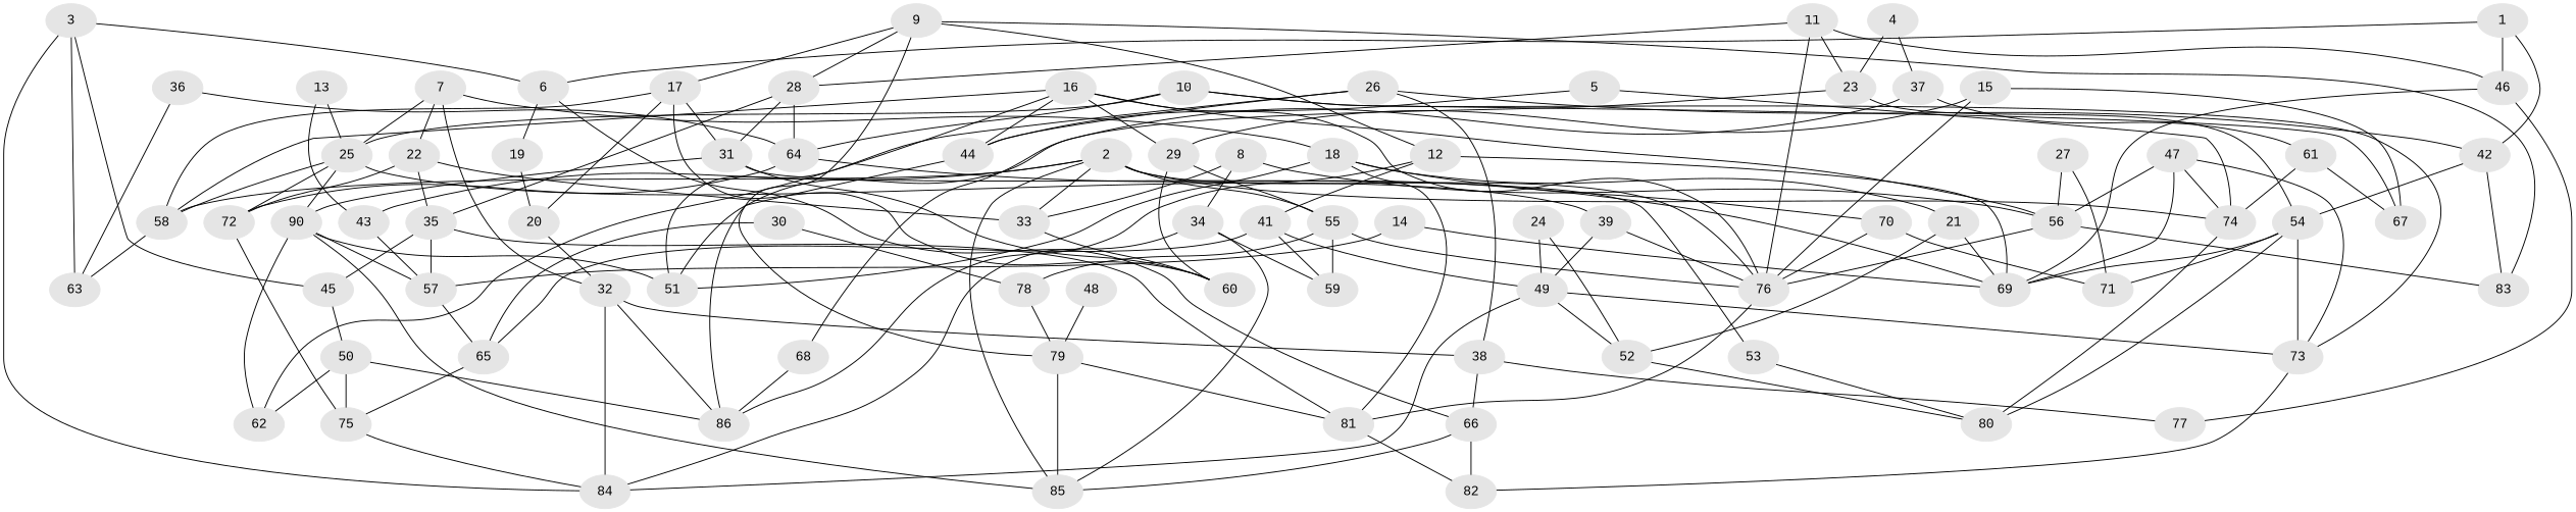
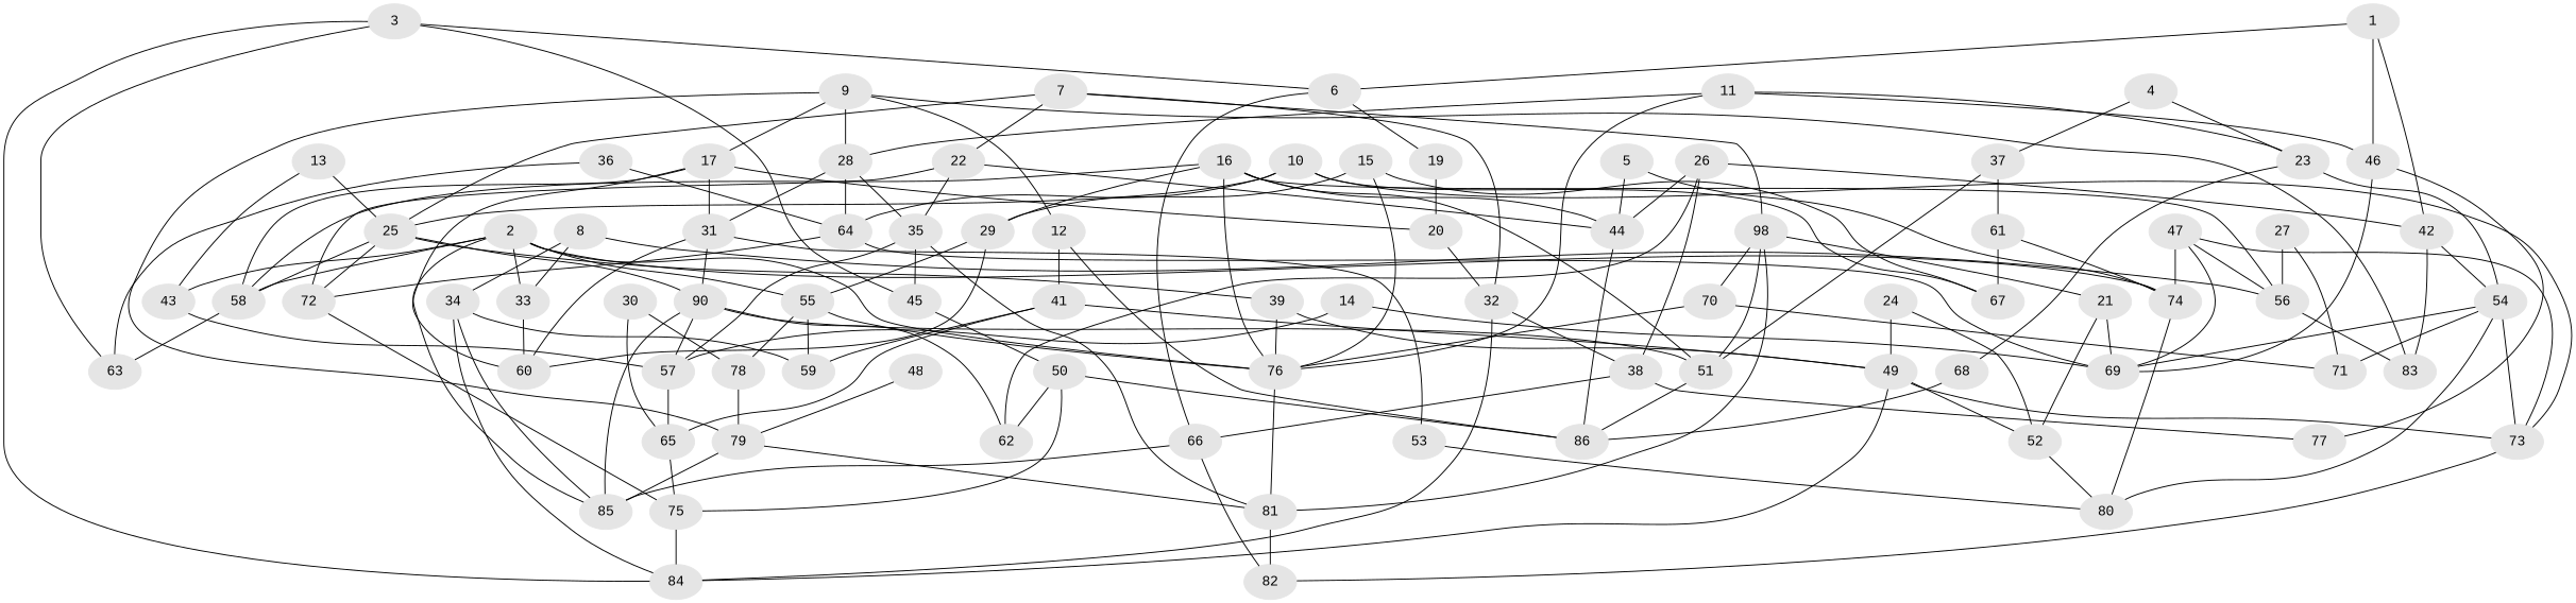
  graph {
    fontname="Liberation Mono"
    node [color=gray90 fontname="Liberation Mono" style=filled]
    edge [fontname="Liberation Mono"]
    1
    6
    42
    46
    19
    66
    83
    54
    69
    77
    2
    33
    43
    55
    58
    74
    76
    85
    60
    57
    78
    59
    63
    80
    81
    3
    45
    84
    50
    4
    23
    37
    68
    51
    61
    5
    44
    86
    20
    82
    7
-   18
+   18 [label=98]
    22
    25
    32
    21
    70
    35
    72
    39
    n51 [label=90]
    38
    8
    34
    56
    9
    12
    17
    28
    79
    41
    31
    64
    10
    67
    73
    11
    49
    65
    13
    14
    15
    29
    16
    53
    52
    71
    75
    24
    62
    26
    27
    30
    36
    47
    48
    1 -- 6
    1 -- 42
    1 -- 46
    6 -- 19
    6 -- 66
    42 -- 83
    42 -- 54
    46 -- 69
    46 -- 77
    19 -- 20
    66 -- 85
    66 -- 82
    54 -- 69
    54 -- 80
    54 -- 73
    54 -- 71
    2 -- 33
    2 -- 43
    2 -- 55
    2 -- 58
    2 -- 74
    2 -- 76
    2 -- 85
    33 -- 60
    43 -- 57
    55 -- 76
    55 -- 78
    55 -- 59
    58 -- 63
    74 -- 80
    76 -- 81
    57 -- 65
    78 -- 79
    81 -- 82
    3 -- 6
    3 -- 63
    3 -- 45
    3 -- 84
    45 -- 50
    50 -- 86
    50 -- 75
    50 -- 62
    4 -- 23
    4 -- 37
    23 -- 54
    23 -- 68
    37 -- 51
    37 -- 61
    68 -- 86
    61 -- 74
    61 -- 67
    5 -- 74
    5 -- 44
    44 -- 86
    20 -- 32
    7 -- 18
    7 -- 22
    7 -- 25
    7 -- 32
    18 -- 81
    18 -- 51
    18 -- 21
    18 -- 70
-   22 -- 33
+   22 -- 44
    22 -- 35
    22 -- 72
    25 -- 58
    25 -- 72
    25 -- 39
    25 -- n51
    32 -- 84
-   32 -- 86
+   51 -- 86
    32 -- 38
    21 -- 69
    21 -- 52
    70 -- 76
    70 -- 71
    35 -- 57
    35 -- 81
    35 -- 45
    72 -- 75
    39 -- 76
    39 -- 49
    n51 -- 85
    n51 -- 57
    n51 -- 51
    n51 -- 62
    38 -- 66
    38 -- 77
    8 -- 33
    8 -- 34
    8 -- 56
    34 -- 85
    34 -- 59
    34 -- 84
    56 -- 83
-   56 -- 76
    9 -- 83
    9 -- 12
    9 -- 17
    9 -- 28
    9 -- 79
-   12 -- 69
    12 -- 86
    12 -- 41
    17 -- 58
    17 -- 60
    17 -- 20
    17 -- 31
    28 -- 35
    28 -- 31
    28 -- 64
    79 -- 85
    79 -- 81
    41 -- 59
    41 -- 49
    41 -- 65
    31 -- 60
    31 -- n51
    31 -- 53
    64 -- 69
    64 -- 72
    10 -- 25
    10 -- 64
    10 -- 67
    10 -- 73
    73 -- 82
    11 -- 46
    11 -- 76
    11 -- 23
    11 -- 28
    49 -- 84
    49 -- 73
    49 -- 52
    65 -- 75
    13 -- 43
    13 -- 25
    14 -- 69
    14 -- 57
    15 -- 76
    15 -- 67
    15 -- 29
    29 -- 55
    29 -- 60
    16 -- 58
    16 -- 76
    16 -- 51
    16 -- 44
    16 -- 56
    16 -- 29
    53 -- 80
    52 -- 80
    75 -- 84
    24 -- 49
    24 -- 52
    26 -- 42
    26 -- 44
    26 -- 38
    26 -- 62
    27 -- 56
    27 -- 71
    30 -- 78
    30 -- 65
    36 -- 63
    36 -- 64
    47 -- 69
    47 -- 74
    47 -- 56
    47 -- 73
    48 -- 79
  }
